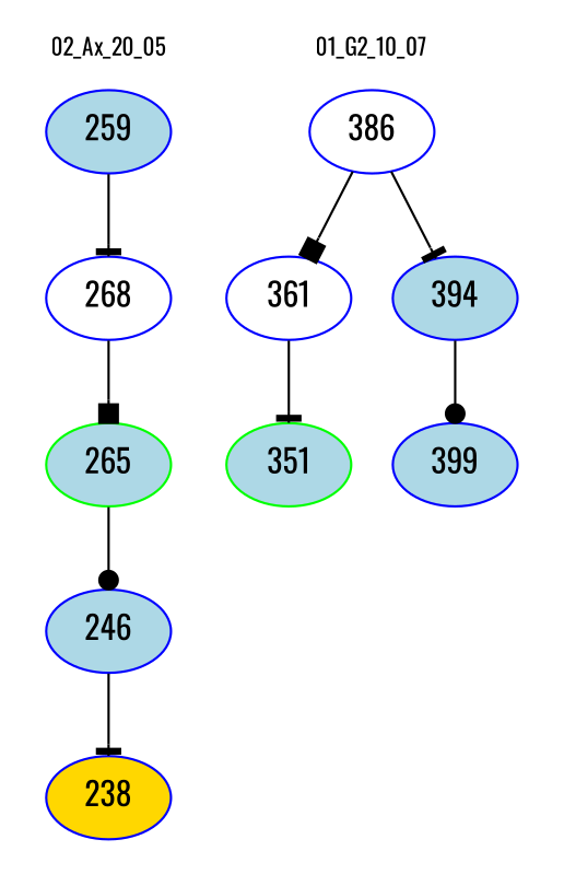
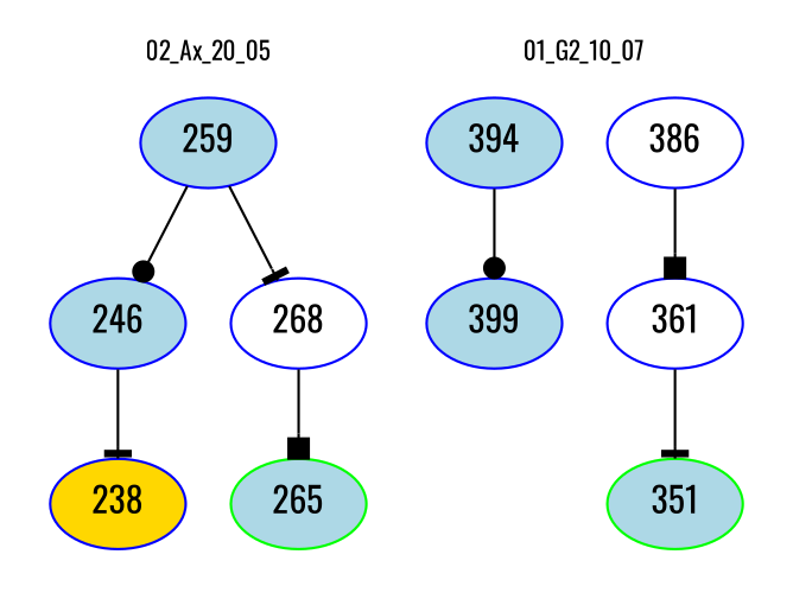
  digraph {
    fontname=Oswald
    node [color=blue fillcolor=lightblue fontname=Oswald style=filled]
    edge [arrowhead=tee color=black fontname=Oswald]
    n1 [label=259]
    n2 [label=246]
    n3 [fillcolor=white label=268]
    n4 [fillcolor=gold label=238]
    n5 [color=green label=265]
    n6 [fillcolor=white label=386]
    n7 [fillcolor=white label=361]
    n8 [label=394]
    n9 [color=green label=351]
    n10 [label=399]
    subgraph cluster_1 {
      color=white
      fontsize=10
      label="02_Ax_20_05"
      n1
      n2
      n3
      n4
      n5
    }
    subgraph cluster_2 {
      color=white
      fontsize=10
      label="01_G2_10_07"
      n6
      n7
      n8
      n9
      n10
    }
-   n5 -> n2 [arrowhead=dot]
+   n1 -> n2 [arrowhead=dot]
    n1 -> n3
    n2 -> n4
    n3 -> n5 [arrowhead=box]
    n6 -> n7 [arrowhead=box]
-   n6 -> n8
    n7 -> n9
    n8 -> n10 [arrowhead=dot]
  }
